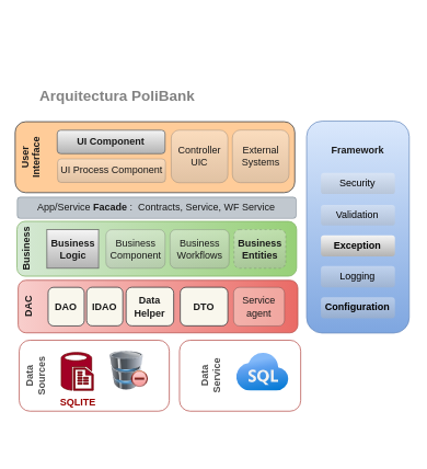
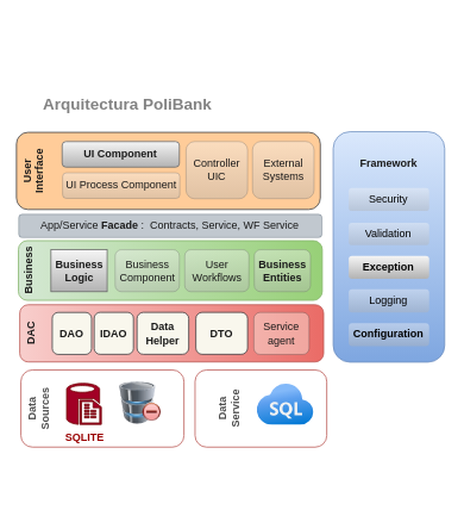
  <mxCell id="0" />
  <mxCell id="1" parent="0" />
  <mxCell id="2" value="&lt;font color=&quot;#1a1a1a&quot;&gt;&lt;b&gt;DAC&lt;br&gt;&lt;br&gt;&lt;br&gt;&lt;br&gt;&lt;br&gt;&lt;br&gt;&lt;br&gt;&lt;br&gt;&lt;br&gt;&lt;br&gt;&lt;br&gt;&lt;br&gt;&lt;br&gt;&lt;br&gt;&lt;br&gt;&lt;br&gt;&lt;br&gt;&lt;br&gt;&lt;br&gt;&lt;br&gt;&lt;br&gt;&lt;br&gt;&lt;/b&gt;&lt;br&gt;&lt;/font&gt;" style="rounded=1;whiteSpace=wrap;html=1;fillColor=#f8cecc;strokeColor=#b85450;rotation=-90;gradientColor=#ea6b66;" parent="1" vertex="1"><mxGeometry x="159.86" y="202.34" width="64.03" height="340.74" as="geometry" /></mxCell>
  <mxCell id="3" value="&lt;font color=&quot;#1a1a1a&quot;&gt;&lt;b&gt;DAO&lt;/b&gt;&lt;br&gt;&lt;/font&gt;" style="rounded=1;whiteSpace=wrap;html=1;fillColor=#f9f7ed;strokeColor=#36393d;" parent="1" vertex="1"><mxGeometry x="58" y="349.32" width="44" height="47" as="geometry" /></mxCell>
  <mxCell id="4" value="&lt;font color=&quot;#828282&quot; style=&quot;font-size: 18px;&quot;&gt;&lt;b style=&quot;&quot;&gt;Arquitectura PoliBank&lt;/b&gt;&lt;/font&gt;" style="text;html=1;strokeColor=none;fillColor=none;align=center;verticalAlign=middle;whiteSpace=wrap;rounded=0;labelBackgroundColor=none;fontColor=#333333;" parent="1" vertex="1"><mxGeometry x="20.38" y="102" width="245" height="30" as="geometry" /></mxCell>
  <mxCell id="5" value="&lt;font color=&quot;#1a1a1a&quot;&gt;&lt;b&gt;Data Helper&lt;/b&gt;&lt;br&gt;&lt;/font&gt;" style="rounded=1;whiteSpace=wrap;html=1;fillColor=#f9f7ed;strokeColor=#36393d;" parent="1" vertex="1"><mxGeometry x="153" y="349.21" width="58" height="47" as="geometry" /></mxCell>
  <mxCell id="6" value="&lt;font color=&quot;#1a1a1a&quot;&gt;Service agent&lt;br&gt;&lt;/font&gt;" style="rounded=1;whiteSpace=wrap;html=1;fillColor=#f9f7ed;strokeColor=#36393d;opacity=40;" parent="1" vertex="1"><mxGeometry x="284" y="349.32" width="62" height="47" as="geometry" /></mxCell>
  <mxCell id="7" value="&lt;font color=&quot;#1a1a1a&quot;&gt;&lt;b&gt;Framework&lt;/b&gt;&lt;br&gt;&lt;br&gt;&lt;br&gt;&lt;br&gt;&lt;br&gt;&lt;br&gt;&lt;br&gt;&lt;br&gt;&lt;br&gt;&lt;br&gt;&lt;br&gt;&lt;br&gt;&lt;br&gt;&lt;br&gt;&lt;/font&gt;" style="rounded=1;whiteSpace=wrap;html=1;fillColor=#dae8fc;strokeColor=#6c8ebf;gradientColor=#7ea6e0;" parent="1" vertex="1"><mxGeometry x="373" y="147" width="125" height="258" as="geometry" /></mxCell>
  <mxCell id="8" value="&lt;span style=&quot;&quot;&gt;&lt;font color=&quot;#000000&quot;&gt;Validation&lt;/font&gt;&lt;/span&gt;" style="rounded=1;whiteSpace=wrap;html=1;fillColor=#f5f5f5;strokeColor=none;gradientColor=#b3b3b3;opacity=40;" parent="1" vertex="1"><mxGeometry x="390.41" y="249" width="90.19" height="25.14" as="geometry" /></mxCell>
  <mxCell id="9" value="&lt;span style=&quot;&quot;&gt;&lt;font color=&quot;#000000&quot;&gt;Security&lt;/font&gt;&lt;/span&gt;" style="rounded=1;whiteSpace=wrap;html=1;fillColor=#f5f5f5;strokeColor=none;gradientColor=#b3b3b3;opacity=40;" parent="1" vertex="1"><mxGeometry x="390.41" y="210" width="90.19" height="25.72" as="geometry" /></mxCell>
  <mxCell id="10" value="&lt;span style=&quot;&quot;&gt;&lt;font color=&quot;#000000&quot;&gt;Logging&lt;/font&gt;&lt;/span&gt;" style="rounded=1;whiteSpace=wrap;html=1;fillColor=#f5f5f5;strokeColor=none;gradientColor=#b3b3b3;opacity=40;" parent="1" vertex="1"><mxGeometry x="390.41" y="323.35" width="90.19" height="25.97" as="geometry" /></mxCell>
  <mxCell id="11" value="&lt;span style=&quot;&quot;&gt;&lt;font color=&quot;#000000&quot;&gt;&lt;b&gt;Exception&lt;/b&gt;&lt;/font&gt;&lt;/span&gt;" style="rounded=1;whiteSpace=wrap;html=1;fillColor=#f5f5f5;strokeColor=none;gradientColor=#b3b3b3;" parent="1" vertex="1"><mxGeometry x="390.41" y="286" width="90.19" height="25.56" as="geometry" /></mxCell>
  <mxCell id="12" value="&lt;div style=&quot;&quot;&gt;&lt;font color=&quot;#000000&quot;&gt;&lt;b&gt;Configuration&lt;/b&gt;&lt;/font&gt;&lt;/div&gt;" style="rounded=1;whiteSpace=wrap;html=1;fillColor=#f5f5f5;strokeColor=none;gradientColor=#b3b3b3;opacity=40;" parent="1" vertex="1"><mxGeometry x="390.4" y="361.25" width="90.19" height="25.75" as="geometry" /></mxCell>
  <mxCell id="13" value="&lt;font color=&quot;#1a1a1a&quot;&gt;&lt;b&gt;Business&lt;br&gt;&lt;br&gt;&lt;br&gt;&lt;br&gt;&lt;br&gt;&lt;br&gt;&lt;br&gt;&lt;br&gt;&lt;br&gt;&lt;br&gt;&lt;br&gt;&lt;br&gt;&lt;br&gt;&lt;br&gt;&lt;br&gt;&lt;br&gt;&lt;br&gt;&lt;br&gt;&lt;br&gt;&lt;br&gt;&lt;br&gt;&lt;br&gt;&lt;/b&gt;&lt;br&gt;&lt;/font&gt;" style="rounded=1;whiteSpace=wrap;html=1;fillColor=#d5e8d4;strokeColor=#82b366;rotation=-90;gradientColor=#97d077;" parent="1" vertex="1"><mxGeometry x="156.99" y="132" width="66.78" height="340.74" as="geometry" /></mxCell>
  <mxCell id="14" value="&lt;span style=&quot;color: rgb(26, 26, 26);&quot;&gt;&lt;b&gt;Business Logic&lt;/b&gt;&lt;/span&gt;" style="whiteSpace=wrap;html=1;fillColor=#f5f5f5;strokeColor=#666666;gradientColor=#b3b3b3;rounded=0;" parent="1" vertex="1"><mxGeometry x="56.5" y="279.08" width="63" height="47" as="geometry" /></mxCell>
- <mxCell id="15" value="&lt;font color=&quot;#1a1a1a&quot;&gt;&lt;b&gt;Business Entities&lt;/b&gt;&lt;/font&gt;" style="rounded=1;whiteSpace=wrap;html=1;fillColor=#f5f5f5;strokeColor=#666666;gradientColor=#b3b3b3;opacity=40;dashed=1;" parent="1" vertex="1"><mxGeometry x="284.5" y="279.08" width="63" height="47" as="geometry" /></mxCell>
+ <mxCell id="15" value="&lt;font color=&quot;#1a1a1a&quot;&gt;&lt;b&gt;Business Entities&lt;/b&gt;&lt;/font&gt;" style="rounded=1;whiteSpace=wrap;html=1;fillColor=#f5f5f5;strokeColor=#666666;gradientColor=#b3b3b3;opacity=40;" parent="1" vertex="1"><mxGeometry x="284.5" y="279.08" width="63" height="47" as="geometry" /></mxCell>
  <mxCell id="16" value="&lt;font color=&quot;#1a1a1a&quot;&gt;Business Component&lt;/font&gt;" style="rounded=1;whiteSpace=wrap;html=1;fillColor=#f5f5f5;strokeColor=#666666;gradientColor=#b3b3b3;opacity=40;" parent="1" vertex="1"><mxGeometry x="128.5" y="279.08" width="72" height="47" as="geometry" /></mxCell>
- <mxCell id="17" value="&lt;font color=&quot;#1a1a1a&quot;&gt;Business Workflows&lt;/font&gt;" style="rounded=1;whiteSpace=wrap;html=1;fillColor=#f5f5f5;strokeColor=#666666;gradientColor=#b3b3b3;opacity=40;" parent="1" vertex="1"><mxGeometry x="206.5" y="279.08" width="72" height="47" as="geometry" /></mxCell>
+ <mxCell id="17" value="&lt;font color=&quot;#1a1a1a&quot;&gt;User Workflows&lt;/font&gt;" style="rounded=1;whiteSpace=wrap;html=1;fillColor=#f5f5f5;strokeColor=#666666;gradientColor=#b3b3b3;opacity=40;" parent="1" vertex="1"><mxGeometry x="206.5" y="279.08" width="72" height="47" as="geometry" /></mxCell>
  <mxCell id="18" value="&lt;font color=&quot;#1a1a1a&quot;&gt;App/Service &lt;b&gt;Facade &lt;/b&gt;:&amp;nbsp; Contracts, Service, WF Service&lt;/font&gt;" style="rounded=1;whiteSpace=wrap;html=1;fillColor=#647687;strokeColor=#314354;fontColor=#ffffff;opacity=40;" parent="1" vertex="1"><mxGeometry x="20.38" y="239.46" width="340" height="26" as="geometry" /></mxCell>
  <mxCell id="19" value="&lt;b style=&quot;&quot;&gt;&lt;font color=&quot;#4d4d4d&quot;&gt;Data&lt;br&gt;Sources&lt;br&gt;&lt;br&gt;&lt;br&gt;&lt;br&gt;&lt;br&gt;&lt;br&gt;&lt;br&gt;&lt;br&gt;&lt;br&gt;&lt;br&gt;&lt;/font&gt;&lt;br&gt;&lt;/b&gt;" style="rounded=1;whiteSpace=wrap;html=1;fillColor=none;strokeColor=#b85450;rotation=-90;gradientColor=#ea6b66;" parent="1" vertex="1"><mxGeometry x="71.05" y="365.5" width="86.37" height="182.83" as="geometry" /></mxCell>
  <mxCell id="20" value="&lt;b style=&quot;&quot;&gt;&lt;font color=&quot;#4d4d4d&quot;&gt;Data&lt;br&gt;Service&lt;br&gt;&lt;br&gt;&lt;br&gt;&lt;br&gt;&lt;br&gt;&lt;/font&gt;&lt;br&gt;&lt;/b&gt;" style="rounded=1;whiteSpace=wrap;html=1;fillColor=none;strokeColor=#b85450;rotation=-90;gradientColor=#ea6b66;" parent="1" vertex="1"><mxGeometry x="248.74" y="383.08" width="86.37" height="147.68" as="geometry" /></mxCell>
  <mxCell id="21" value="&lt;font color=&quot;#1a1a1a&quot;&gt;&lt;b&gt;User&lt;br&gt;Interface&lt;br&gt;&lt;br&gt;&lt;br&gt;&lt;br&gt;&lt;br&gt;&lt;br&gt;&lt;br&gt;&lt;br&gt;&lt;br&gt;&lt;br&gt;&lt;br&gt;&lt;br&gt;&lt;br&gt;&lt;br&gt;&lt;br&gt;&lt;br&gt;&lt;br&gt;&lt;br&gt;&lt;br&gt;&lt;br&gt;&lt;br&gt;&lt;/b&gt;&lt;br&gt;&lt;/font&gt;" style="rounded=1;whiteSpace=wrap;html=1;fillColor=#ffcc99;strokeColor=#36393d;rotation=-90;" parent="1" vertex="1"><mxGeometry x="145" y="20.51" width="86.37" height="340.74" as="geometry" /></mxCell>
  <mxCell id="22" value="&lt;span style=&quot;color: rgb(26, 26, 26);&quot;&gt;UI Process Component&lt;/span&gt;" style="rounded=1;whiteSpace=wrap;html=1;fillColor=#f5f5f5;strokeColor=#666666;gradientColor=#b3b3b3;opacity=40;" parent="1" vertex="1"><mxGeometry x="69.55" y="193" width="131.45" height="28.62" as="geometry" /></mxCell>
  <mxCell id="23" value="&lt;span style=&quot;color: rgb(26, 26, 26);&quot;&gt;&lt;b&gt;UI Component&lt;/b&gt;&lt;/span&gt;" style="rounded=1;whiteSpace=wrap;html=1;fillColor=#f5f5f5;strokeColor=#666666;gradientColor=#b3b3b3;" parent="1" vertex="1"><mxGeometry x="69.05" y="158" width="131.45" height="28.62" as="geometry" /></mxCell>
  <mxCell id="24" value="&lt;span style=&quot;color: rgb(26, 26, 26);&quot;&gt;Controller&lt;br&gt;UIC&lt;br&gt;&lt;/span&gt;" style="rounded=1;whiteSpace=wrap;html=1;fillColor=#f5f5f5;strokeColor=#666666;gradientColor=#b3b3b3;opacity=40;" parent="1" vertex="1"><mxGeometry x="208" y="158" width="69" height="64" as="geometry" /></mxCell>
  <mxCell id="25" value="&lt;span style=&quot;color: rgb(26, 26, 26);&quot;&gt;External&lt;br&gt;Systems&lt;br&gt;&lt;/span&gt;" style="rounded=1;whiteSpace=wrap;html=1;fillColor=#f5f5f5;strokeColor=#666666;gradientColor=#b3b3b3;opacity=40;" parent="1" vertex="1"><mxGeometry x="282.5" y="157.88" width="69" height="64" as="geometry" /></mxCell>
  <mxCell id="26" value="&lt;b&gt;&lt;font color=&quot;#990000&quot;&gt;SQLITE&lt;/font&gt;&lt;/b&gt;" style="verticalLabelPosition=bottom;html=1;verticalAlign=top;align=center;strokeColor=#6F0000;fillColor=#a20025;shape=mxgraph.azure.sql_reporting;fontColor=#ffffff;" parent="1" vertex="1"><mxGeometry x="74.05" y="428.68" width="38.95" height="46" as="geometry" /></mxCell>
  <mxCell id="27" value="database" style="image;html=1;image=img/lib/clip_art/computers/Database_Minus_128x128.png;strokeColor=default;fontColor=#FFFFFF;fillColor=none;" parent="1" vertex="1"><mxGeometry x="133.5" y="425.68" width="46.5" height="50" as="geometry" /></mxCell>
  <mxCell id="28" value="" style="aspect=fixed;html=1;points=[];align=center;image;fontSize=12;image=img/lib/azure2/databases/Azure_SQL.svg;strokeColor=default;fontColor=#FFFFFF;fillColor=none;" parent="1" vertex="1"><mxGeometry x="287.5" y="429.68" width="64" height="46" as="geometry" /></mxCell>
  <mxCell id="29" value="&lt;font color=&quot;#1a1a1a&quot;&gt;&lt;b&gt;DTO&lt;/b&gt;&lt;br&gt;&lt;/font&gt;" style="rounded=1;whiteSpace=wrap;html=1;fillColor=#f9f7ed;strokeColor=#36393d;" parent="1" vertex="1"><mxGeometry x="219" y="349.21" width="58" height="47" as="geometry" /></mxCell>
  <mxCell id="30" value="&lt;font color=&quot;#1a1a1a&quot;&gt;&lt;b&gt;IDAO&lt;/b&gt;&lt;br&gt;&lt;/font&gt;" style="rounded=1;whiteSpace=wrap;html=1;fillColor=#f9f7ed;strokeColor=#36393d;" parent="1" vertex="1"><mxGeometry x="105" y="349.21" width="44" height="47" as="geometry" /></mxCell>
